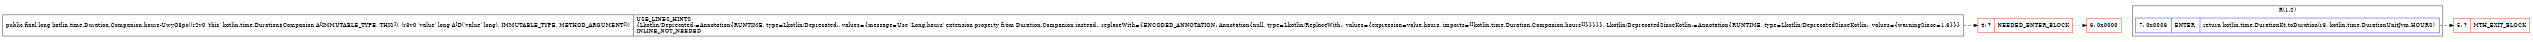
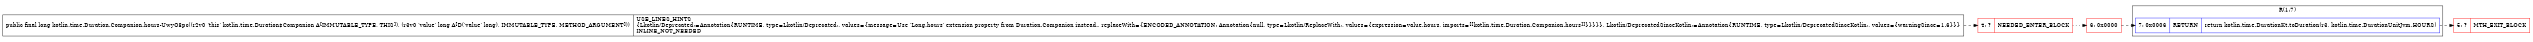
  digraph {
    rankdir=LR
    node [color=red shape=record]
    edge [style=dashed]
-   n1 [color=blue label="{7\:\ 0x0006|ENTER\l|return kotlin.time.DurationKt.toDuration(r3, kotlin.time.DurationUnitJvm.HOURS)\l}"]
+   n1 [color=blue label="{7\:\ 0x0006|RETURN\l|return kotlin.time.DurationKt.toDuration(r3, kotlin.time.DurationUnitJvm.HOURS)\l}"]
    n2 [label="{5\:\ ?|MTH_EXIT_BLOCK\l}"]
    n3 [label="{4\:\ ?|NEEDED_ENTER_BLOCK\l}"]
    n4 [label="{6\:\ 0x0000}"]
    n5 [label="{public final long kotlin.time.Duration.Companion.hours\-UwyO8pc((r2v0 'this' kotlin.time.Duration$Companion A[IMMUTABLE_TYPE, THIS]), (r3v0 'value' long A[D('value' long), IMMUTABLE_TYPE, METHOD_ARGUMENT]))  | USE_LINES_HINTS\l\{Lkotlin\/Deprecated;=Annotation\{RUNTIME, type=Lkotlin\/Deprecated;, values=\{message=Use 'Long.hours' extension property from Duration.Companion instead., replaceWith=\{ENCODED_ANNOTATION: Annotation\{null, type=Lkotlin\/ReplaceWith;, values=\{expression=value.hours, imports=[[kotlin.time.Duration.Companion.hours]]\}\}\}\}\}, Lkotlin\/DeprecatedSinceKotlin;=Annotation\{RUNTIME, type=Lkotlin\/DeprecatedSinceKotlin;, values=\{warningSince=1.6\}\}\}\lINLINE_NOT_NEEDED\l}" color=""]
    subgraph cluster_1 {
-     label="R(1:2)"
+     label="R(1:7)"
      n1
    }
    n1 -> n2
    n3 -> n4 [style=dotted]
+   n4 -> n1
    n5 -> n3
  }
